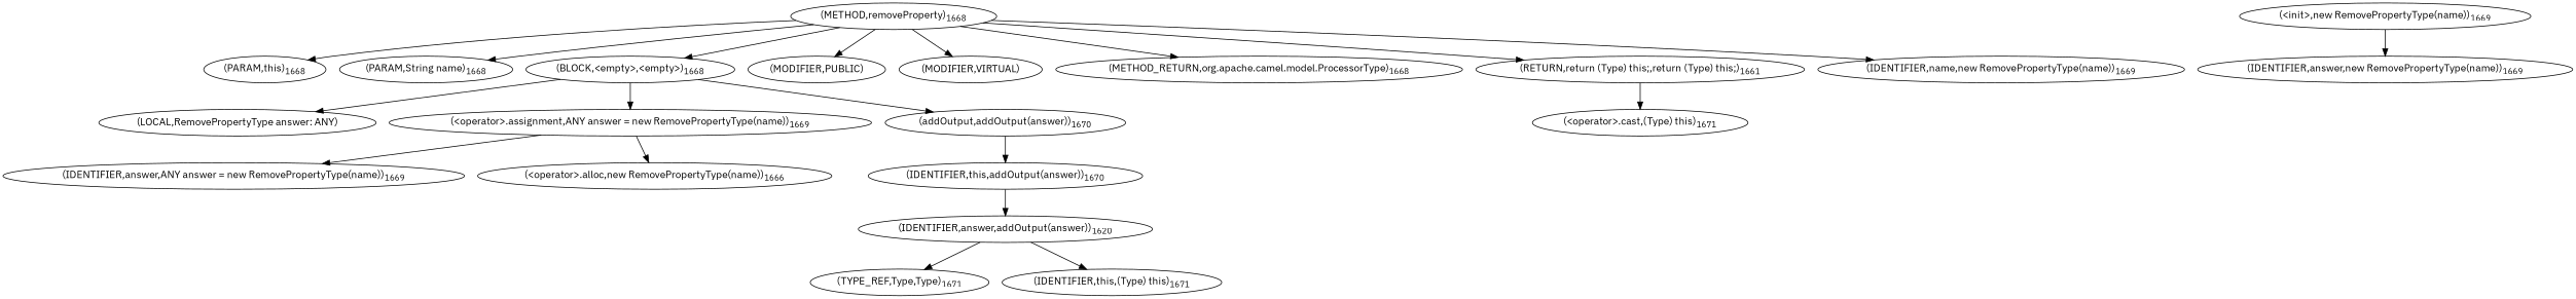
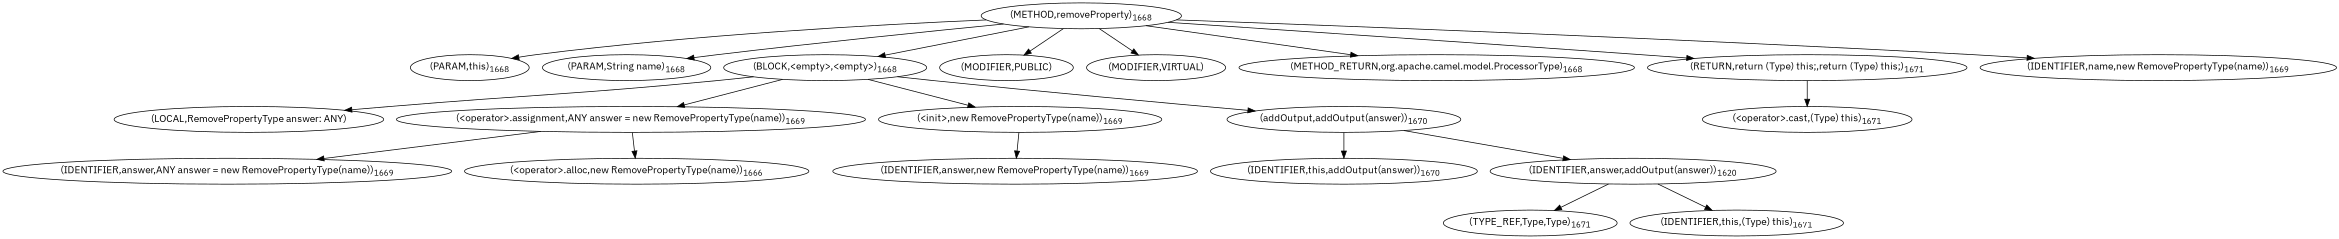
  digraph {
    fontname="IBM Plex Sans"
    node [fontname="IBM Plex Sans"]
    edge [fontname="IBM Plex Sans"]
    n1 [label=<(METHOD,removeProperty)<SUB>1668</SUB>>]
    n2 [label=<(PARAM,this)<SUB>1668</SUB>>]
    n3 [label=<(PARAM,String name)<SUB>1668</SUB>>]
    n4 [label=<(BLOCK,&lt;empty&gt;,&lt;empty&gt;)<SUB>1668</SUB>>]
    n5 [label=<(MODIFIER,PUBLIC)>]
    n6 [label=<(MODIFIER,VIRTUAL)>]
    n7 [label=<(METHOD_RETURN,org.apache.camel.model.ProcessorType)<SUB>1668</SUB>>]
-   n8 [label=<(RETURN,return (Type) this;,return (Type) this;)<SUB>1661</SUB>>]
+   n8 [label=<(RETURN,return (Type) this;,return (Type) this;)<SUB>1671</SUB>>]
    n9 [label=<(IDENTIFIER,name,new RemovePropertyType(name))<SUB>1669</SUB>>]
    n10 [label=<(LOCAL,RemovePropertyType answer: ANY)>]
    n11 [label=<(&lt;operator&gt;.assignment,ANY answer = new RemovePropertyType(name))<SUB>1669</SUB>>]
    n12 [label=<(&lt;init&gt;,new RemovePropertyType(name))<SUB>1669</SUB>>]
    n13 [label=<(addOutput,addOutput(answer))<SUB>1670</SUB>>]
    n14 [label=<(IDENTIFIER,answer,ANY answer = new RemovePropertyType(name))<SUB>1669</SUB>>]
    n15 [label=<(&lt;operator&gt;.alloc,new RemovePropertyType(name))<SUB>1666</SUB>>]
    n16 [label=<(IDENTIFIER,answer,new RemovePropertyType(name))<SUB>1669</SUB>>]
    n17 [label=<(IDENTIFIER,this,addOutput(answer))<SUB>1670</SUB>>]
    n18 [label=<(IDENTIFIER,answer,addOutput(answer))<SUB>1620</SUB>>]
    n19 [label=<(&lt;operator&gt;.cast,(Type) this)<SUB>1671</SUB>>]
    n20 [label=<(TYPE_REF,Type,Type)<SUB>1671</SUB>>]
    n21 [label=<(IDENTIFIER,this,(Type) this)<SUB>1671</SUB>>]
    n1 -> n2
    n1 -> n3
    n1 -> n4
    n1 -> n5
    n1 -> n6
    n1 -> n7
    n1 -> n8
    n1 -> n9
    n4 -> n10
    n4 -> n11
+   n4 -> n12
    n4 -> n13
    n8 -> n19
    n11 -> n14
    n11 -> n15
    n12 -> n16
    n13 -> n17
-   n17 -> n18
+   n13 -> n18
    n18 -> n20
    n18 -> n21
  }
